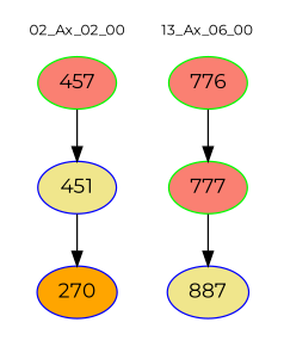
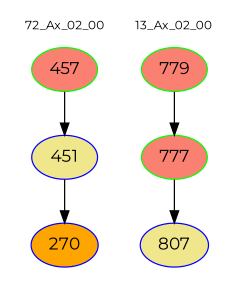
  digraph {
    fontname=Montserrat
    node [color=green fillcolor=salmon fontname=Montserrat style=filled]
    edge [color=black fontname=Montserrat]
    n1 [label=457]
    n2 [color=blue fillcolor=khaki label=451]
    n3 [color=blue fillcolor=orange label=270]
-   n4 [label=776]
+   n4 [label=779]
    n5 [label=777]
-   n6 [color=blue fillcolor=khaki label=887]
+   n6 [color=blue fillcolor=khaki label=807]
    subgraph cluster_1 {
      color=white
      fontsize=10
-     label="02_Ax_02_00"
+     label="72_Ax_02_00"
      n1
      n2
      n3
    }
    subgraph cluster_2 {
      color=white
      fontsize=10
-     label="13_Ax_06_00"
+     label="13_Ax_02_00"
      n4
      n5
      n6
    }
    n1 -> n2
    n2 -> n3
    n4 -> n5
    n5 -> n6
  }
